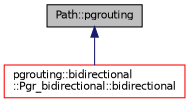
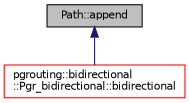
  digraph {
    rankdir=TB
    node [fontname=Helvetica fontsize=10 shape=record style=filled]
-   n1 [color=black fillcolor=grey75 fontcolor=black height=0.2 label="Path::pgrouting" width=0.4]
+   n1 [color=black fillcolor=grey75 fontcolor=black height=0.2 label="Path::append" width=0.4]
    n2 [color=red fillcolor=white height=0.2 label="pgrouting::bidirectional\l::Pgr_bidirectional::bidirectional" width=0.4]
    n1 -> n2 [color=midnightblue dir=back fontname=Helvetica fontsize=10 labelfontname=Helvetica labelfontsize=10 style=solid]
  }
